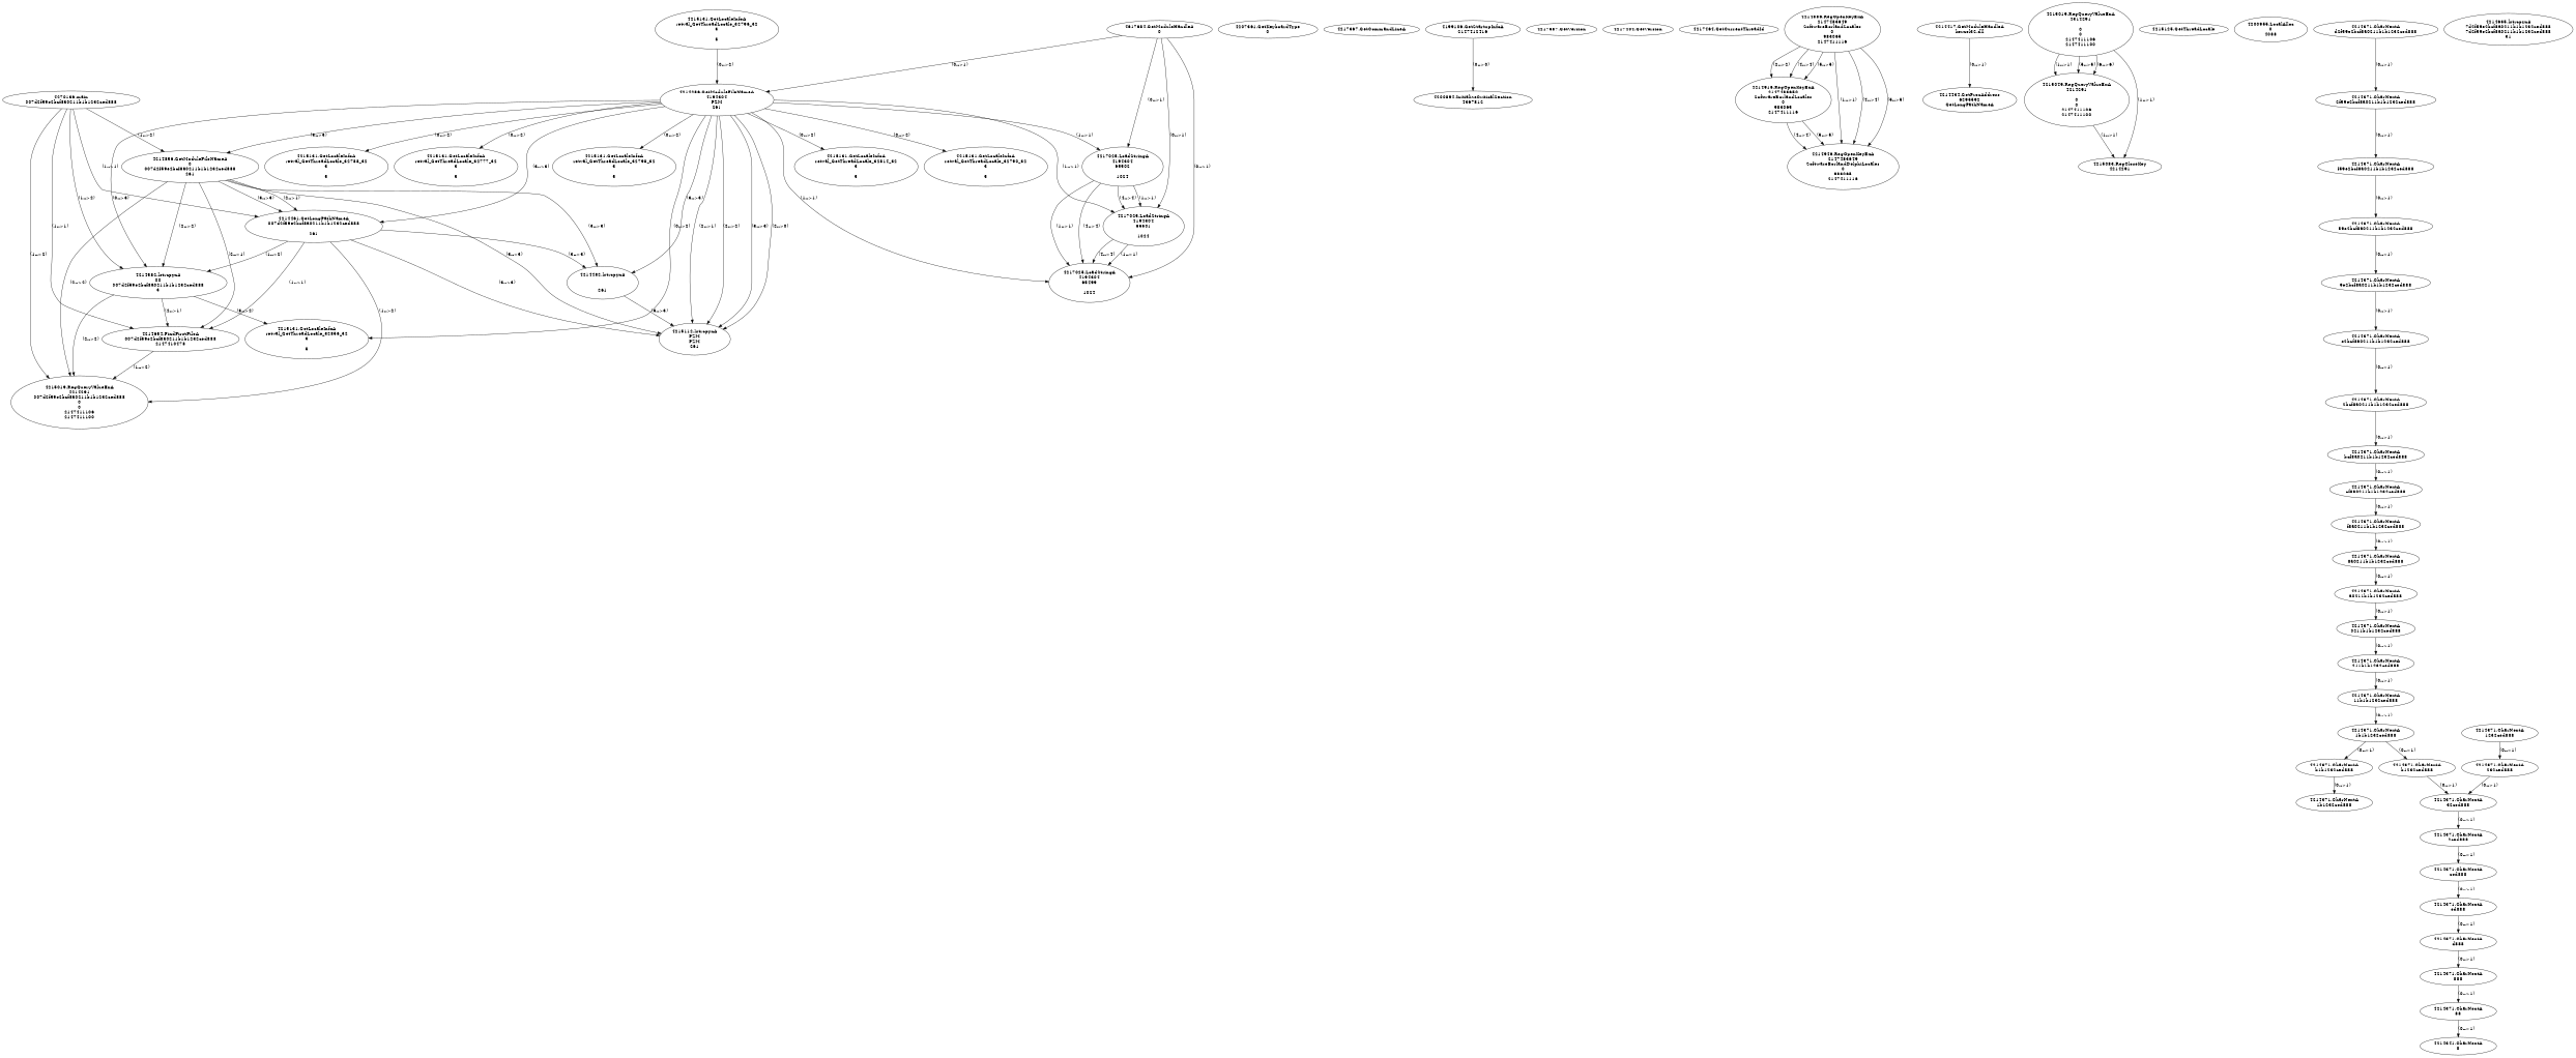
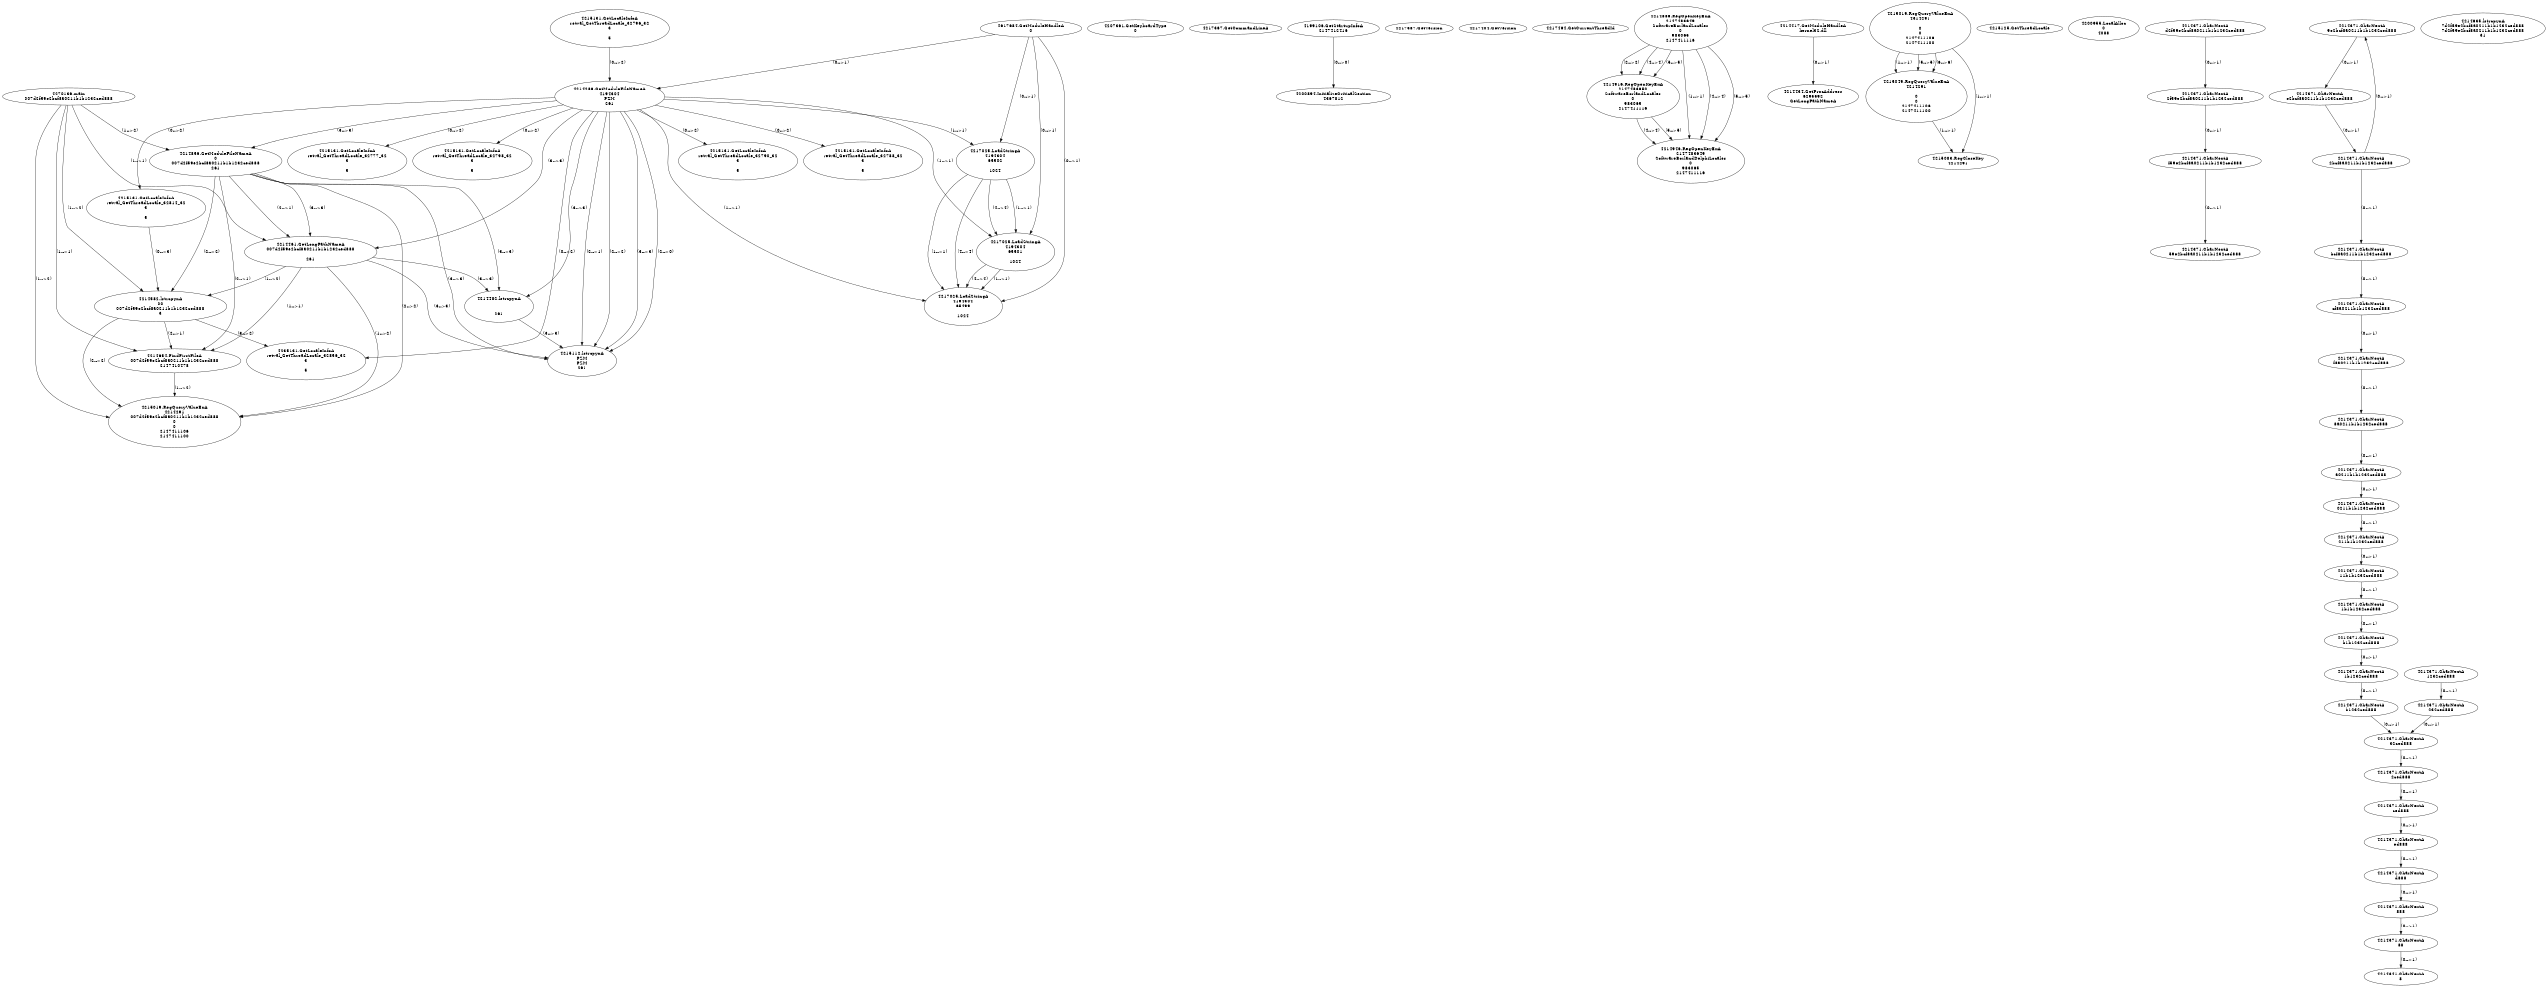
  digraph {
    n1 [label="4270136.main\n007d2f59e2bcf8a0211b1b1232ced888"]
    n2 [label="4214856.GetModuleFileNameA\n0\n007d2f59e2bcf8a0211b1b1232ced888\n261"]
    n3 [label="4214461.GetLongPathNameA\n007d2f59e2bcf8a0211b1b1232ced888\n\n261"]
    n4 [label="4214582.lstrcpynA\n00\n007d2f59e2bcf8a0211b1b1232ced888\n3"]
    n5 [label="4214654.FindFirstFileA\n007d2f59e2bcf8a0211b1b1232ced888\n2147410478"]
    n6 [label="4215019.RegQueryValueExA\n4214291\n007d2f59e2bcf8a0211b1b1232ced888\n0\n0\n2147411106\n2147411100"]
    n7 [label="4214482.lstrcpynA\n\n\n261"]
    n8 [label="4215112.lstrcpynA\nPZM\nPZM\n261"]
-   n9 [label="4215131.GetLocaleInfoA\nretval_GetThreadLocale_32856_32\n3\n\n5"]
+   n9 [label="4235131.GetLocaleInfoA\nretval_GetThreadLocale_32856_32\n3\n\n5"]
    n10 [label="4617684.GetModuleHandleA\n0"]
    n11 [label="4214286.GetModuleFileNameA\n4194304\nPZM\n261"]
    n12 [label="4217025.LoadStringA\n4194304\n65502\n\n1024"]
    n13 [label="4217025.LoadStringA\n4194304\n65501\n\n1024"]
    n14 [label="4217025.LoadStringA\n4194304\n65499\n\n1024"]
    n15 [label="4215131.GetLocaleInfoA\nretval_GetThreadLocale_32814_32\n3\n\n5"]
    n16 [label="4215131.GetLocaleInfoA\nretval_GetThreadLocale_32790_32\n3\n\n5"]
    n17 [label="4215131.GetLocaleInfoA\nretval_GetThreadLocale_32788_32\n3\n\n5"]
    n18 [label="4215131.GetLocaleInfoA\nretval_GetThreadLocale_32777_32\n3\n\n5"]
    n19 [label="4215131.GetLocaleInfoA\nretval_GetThreadLocale_32798_32\n3\n\n5"]
    n20 [label="4207361.GetKeyboardType\n0"]
    n21 [label="4217367.GetCommandLineA\n"]
    n22 [label="4199106.GetStartupInfoA\n2147412416"]
    n23 [label="4200894.InitializeCriticalSection\n4367812"]
    n24 [label="4217387.GetVersion\n"]
    n25 [label="4217404.GetVersion\n"]
    n26 [label="4217464.GetCurrentThreadId\n"]
    n27 [label="4215131.GetLocaleInfoA\nretval_GetThreadLocale_32796_32\n3\n\n5"]
    n28 [label="4214886.RegOpenKeyExA\n2147483649\nSoftware\Borland\Locales\n0\n983065\n2147411116"]
    n29 [label="4214916.RegOpenKeyExA\n2147483650\nSoftware\Borland\Locales\n0\n983065\n2147411116"]
    n30 [label="4214946.RegOpenKeyExA\n2147483649\nSoftware\Borland\Delphi\Locales\n0\n983065\n2147411116"]
    n31 [label="4214417.GetModuleHandleA\nkernel32.dll"]
    n32 [label="4214434.GetProcAddress\n6295592\nGetLongPathNameA"]
    n33 [label="4215019.RegQueryValueExA\n4314291\n\n0\n0\n2147411106\n2147411100"]
    n34 [label="4215049.RegQueryValueExA\n4214291\n\n0\n0\n2147411106\n2147411100"]
    n35 [label="4215083.RegCloseKey\n4214291"]
    n36 [label="4215125.GetThreadLocale\n"]
    n37 [label="4200955.LocalAlloc\n0\n4088"]
    n38 [label="4214371.CharNextA\nd2f59e2bcf8a0211b1b1232ced888"]
    n39 [label="4214371.CharNextA\n2f59e2bcf8a0211b1b1232ced888"]
    n40 [label="4214371.CharNextA\nf59e2bcf8a0211b1b1232ced888"]
    n41 [label="4214371.CharNextA\n59e2bcf8a0211b1b1232ced888"]
    n42 [label="4214371.CharNextA\n9e2bcf8a0211b1b1232ced888"]
    n43 [label="4214371.CharNextA\ne2bcf8a0211b1b1232ced888"]
    n44 [label="4214371.CharNextA\n2bcf8a0211b1b1232ced888"]
    n45 [label="4214371.CharNextA\nbcf8a0211b1b1232ced888"]
    n46 [label="4214371.CharNextA\ncf8a0211b1b1232ced888"]
    n47 [label="4214371.CharNextA\nf8a0211b1b1232ced888"]
    n48 [label="4214371.CharNextA\n8a0211b1b1232ced888"]
    n49 [label="4214371.CharNextA\na0211b1b1232ced888"]
    n50 [label="4214371.CharNextA\n0211b1b1232ced888"]
    n51 [label="4214371.CharNextA\n211b1b1232ced888"]
    n52 [label="4214371.CharNextA\n11b1b1232ced888"]
    n53 [label="4214371.CharNextA\n1b1b1232ced888"]
    n54 [label="4214371.CharNextA\nb1b1232ced888"]
    n55 [label="4214371.CharNextA\n1b1232ced888"]
    n56 [label="4214371.CharNextA\nb1232ced888"]
    n57 [label="4214371.CharNextA\n32ced888"]
    n58 [label="4214371.CharNextA\n1232ced888"]
    n59 [label="4214371.CharNextA\n232ced888"]
    n60 [label="4214371.CharNextA\n2ced888"]
    n61 [label="4214371.CharNextA\nced888"]
    n62 [label="4214371.CharNextA\ned888"]
    n63 [label="4214371.CharNextA\nd888"]
    n64 [label="4214371.CharNextA\n888"]
    n65 [label="4214371.CharNextA\n88"]
    n66 [label="4214341.CharNextA\n8"]
    n67 [label="4214635.lstrcpynA\n7d2f59e2bcf8a0211b1b1232ced888\n7d2f59e2bcf8a0211b1b1232ced888\n31"]
    n1 -> n2 [label="(1-->2)"]
    n1 -> n3 [label="(1-->1)"]
    n1 -> n4 [label="(1-->2)"]
    n1 -> n5 [label="(1-->1)"]
    n1 -> n6 [label="(1-->2)"]
    n2 -> n3 [label="(2-->1)"]
    n2 -> n3 [label="(3-->3)"]
    n2 -> n4 [label="(2-->2)"]
    n2 -> n5 [label="(2-->1)"]
    n2 -> n6 [label="(2-->2)"]
    n2 -> n7 [label="(3-->3)"]
    n2 -> n8 [label="(3-->3)"]
    n3 -> n4 [label="(1-->2)"]
    n3 -> n5 [label="(1-->1)"]
    n3 -> n6 [label="(1-->2)"]
    n3 -> n7 [label="(3-->3)"]
    n3 -> n8 [label="(3-->3)"]
    n4 -> n5 [label="(2-->1)"]
    n4 -> n6 [label="(2-->2)"]
    n4 -> n9 [label="(3-->2)"]
    n5 -> n6 [label="(1-->2)"]
    n7 -> n8 [label="(3-->3)"]
    n10 -> n11 [label="(0-->1)"]
    n10 -> n12 [label="(0-->1)"]
    n10 -> n13 [label="(0-->1)"]
    n10 -> n14 [label="(0-->1)"]
    n11 -> n2 [label="(3-->3)"]
    n11 -> n3 [label="(3-->3)"]
-   n11 -> n4 [label="(0-->3)"]
+   n15 -> n4 [label="(0-->3)"]
    n11 -> n7 [label="(3-->3)"]
    n11 -> n8 [label="(2-->1)"]
    n11 -> n8 [label="(2-->2)"]
    n11 -> n8 [label="(3-->3)"]
    n11 -> n8 [label="(2-->0)"]
    n11 -> n9 [label="(0-->2)"]
    n11 -> n12 [label="(1-->1)"]
    n11 -> n13 [label="(1-->1)"]
    n11 -> n14 [label="(1-->1)"]
    n11 -> n15 [label="(0-->2)"]
    n11 -> n16 [label="(0-->2)"]
    n11 -> n17 [label="(0-->2)"]
    n11 -> n18 [label="(0-->2)"]
    n11 -> n19 [label="(0-->2)"]
    n12 -> n13 [label="(1-->1)"]
    n12 -> n13 [label="(4-->4)"]
    n12 -> n14 [label="(1-->1)"]
    n12 -> n14 [label="(4-->4)"]
    n13 -> n14 [label="(1-->1)"]
    n13 -> n14 [label="(4-->4)"]
    n22 -> n23 [label="(0-->0)"]
    n27 -> n11 [label="(0-->2)"]
    n28 -> n29 [label="(2-->2)"]
    n28 -> n29 [label="(4-->4)"]
    n28 -> n29 [label="(5-->5)"]
    n28 -> n30 [label="(1-->1)"]
    n28 -> n30 [label="(4-->4)"]
    n28 -> n30 [label="(5-->5)"]
    n29 -> n30 [label="(4-->4)"]
    n29 -> n30 [label="(5-->5)"]
    n31 -> n32 [label="(0-->1)"]
    n33 -> n34 [label="(1-->1)"]
    n33 -> n34 [label="(5-->5)"]
    n33 -> n34 [label="(6-->6)"]
    n33 -> n35 [label="(1-->1)"]
    n34 -> n35 [label="(1-->1)"]
    n38 -> n39 [label="(0-->1)"]
    n39 -> n40 [label="(0-->1)"]
    n40 -> n41 [label="(0-->1)"]
-   n41 -> n42 [label="(0-->1)"]
+   n44 -> n42 [label="(0-->1)"]
    n42 -> n43 [label="(0-->1)"]
    n43 -> n44 [label="(0-->1)"]
    n44 -> n45 [label="(0-->1)"]
    n45 -> n46 [label="(0-->1)"]
    n46 -> n47 [label="(0-->1)"]
    n47 -> n48 [label="(0-->1)"]
    n48 -> n49 [label="(0-->1)"]
    n49 -> n50 [label="(0-->1)"]
    n50 -> n51 [label="(0-->1)"]
    n51 -> n52 [label="(0-->1)"]
    n52 -> n53 [label="(0-->1)"]
    n53 -> n54 [label="(0-->1)"]
    n54 -> n55 [label="(0-->1)"]
-   n53 -> n56 [label="(0-->1)"]
+   n55 -> n56 [label="(0-->1)"]
    n56 -> n57 [label="(0-->1)"]
    n57 -> n60 [label="(0-->1)"]
    n58 -> n59 [label="(0-->1)"]
    n59 -> n57 [label="(0-->1)"]
    n60 -> n61 [label="(0-->1)"]
    n61 -> n62 [label="(0-->1)"]
    n62 -> n63 [label="(0-->1)"]
    n63 -> n64 [label="(0-->1)"]
    n64 -> n65 [label="(0-->1)"]
    n65 -> n66 [label="(0-->1)"]
  }
